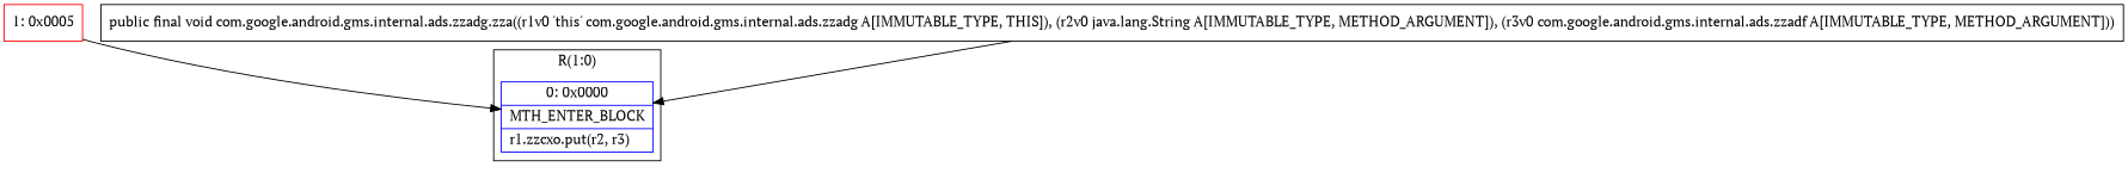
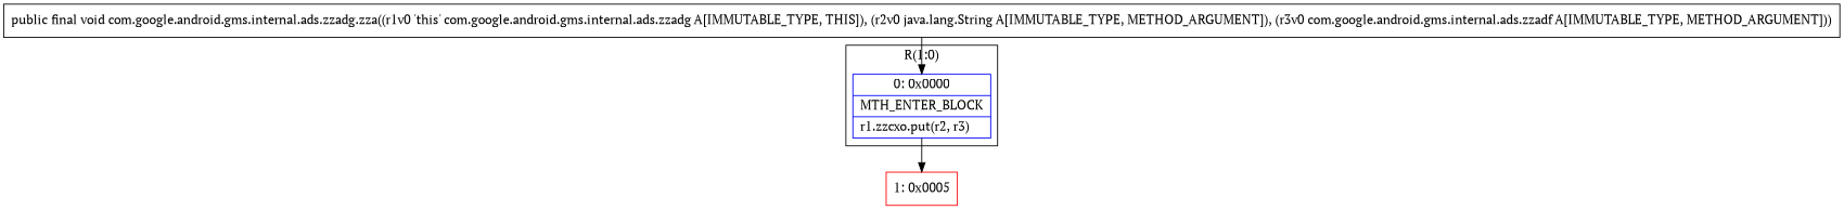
  digraph {
    fontname="PT Serif"
    node [shape=record fontname="PT Serif"]
    edge [fontname="PT Serif"]
    n1 [color=blue label="{0\:\ 0x0000|MTH_ENTER_BLOCK\l|r1.zzcxo.put(r2, r3)\l}"]
    n2 [color=red label="{1\:\ 0x0005}"]
    n3 [label="{public final void com.google.android.gms.internal.ads.zzadg.zza((r1v0 'this' com.google.android.gms.internal.ads.zzadg A[IMMUTABLE_TYPE, THIS]), (r2v0 java.lang.String A[IMMUTABLE_TYPE, METHOD_ARGUMENT]), (r3v0 com.google.android.gms.internal.ads.zzadf A[IMMUTABLE_TYPE, METHOD_ARGUMENT])) }"]
    subgraph cluster_1 {
      label="R(1:0)"
      n1
    }
-   n2 -> n1
+   n1 -> n2
    n3 -> n1
  }
